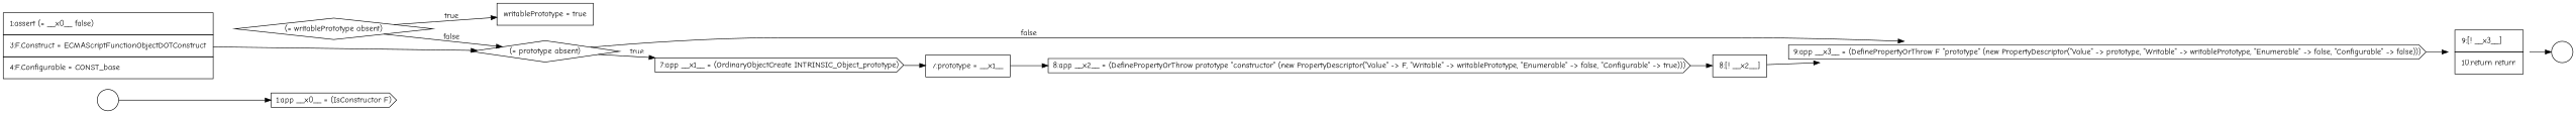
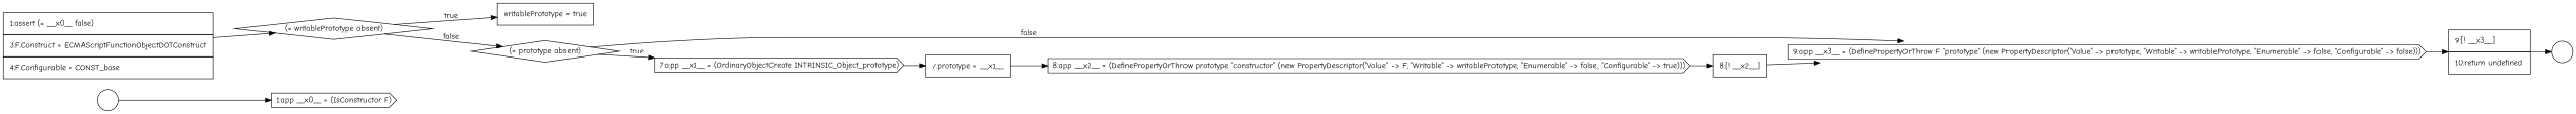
  digraph {
    fontname="Comic Neue"
    rankdir=LR
    node [color=black fillcolor=white fontname="Comic Neue" shape=none style=filled]
    edge [color=black fontname="Comic Neue"]
    n1 [label=<<font color="black">1:app __x0__ = (IsConstructor F)</font>> shape=cds]
    n2 [label=<<font color="black">     <table border="0" cellborder="1" cellspacing="0" cellpadding="10">       <tr><td align="left">1:assert (= __x0__ false)</td></tr>       <tr><td align="left">3:F.Construct = ECMAScriptFunctionObjectDOTConstruct</td></tr>       <tr><td align="left">4:F.Configurable = CONST_base</td></tr>     </table>   </font>> margin=0]
    n3 [label=<<font color="black">(= writablePrototype absent)</font>> shape=diamond]
    n4 [label=<<font color="black">8:app __x2__ = (DefinePropertyOrThrow prototype &quot;constructor&quot; (new PropertyDescriptor(&quot;Value&quot; -&gt; F, &quot;Writable&quot; -&gt; writablePrototype, &quot;Enumerable&quot; -&gt; false, &quot;Configurable&quot; -&gt; true)))</font>> shape=cds]
    n5 [label=<<font color="black">     <table border="0" cellborder="1" cellspacing="0" cellpadding="10">       <tr><td align="left">8:[! __x2__]</td></tr>     </table>   </font>> margin=0]
    n6 [label=<<font color="black">9:app __x3__ = (DefinePropertyOrThrow F &quot;prototype&quot; (new PropertyDescriptor(&quot;Value&quot; -&gt; prototype, &quot;Writable&quot; -&gt; writablePrototype, &quot;Enumerable&quot; -&gt; false, &quot;Configurable&quot; -&gt; false)))</font>> shape=cds]
    n7 [label=" " shape=circle]
-   n8 [label=<<font color="black">     <table border="0" cellborder="1" cellspacing="0" cellpadding="10">       <tr><td align="left">9:[! __x3__]</td></tr>       <tr><td align="left">10:return return</td></tr>     </table>   </font>> margin=0]
+   n8 [label=<<font color="black">     <table border="0" cellborder="1" cellspacing="0" cellpadding="10">       <tr><td align="left">9:[! __x3__]</td></tr>       <tr><td align="left">10:return undefined</td></tr>     </table>   </font>> margin=0]
    n9 [label=<<font color="black">7:app __x1__ = (OrdinaryObjectCreate INTRINSIC_Object_prototype)</font>> shape=cds]
    n10 [label=<<font color="black">     <table border="0" cellborder="1" cellspacing="0" cellpadding="10">       <tr><td align="left">7:prototype = __x1__</td></tr>     </table>   </font>> margin=0]
    n11 [label=<<font color="black">(= prototype absent)</font>> shape=diamond]
    n12 [label=<<font color="black">     <table border="0" cellborder="1" cellspacing="0" cellpadding="10">       <tr><td align="left">writablePrototype = true</td></tr>     </table>   </font>> margin=0]
    n13 [label=" " shape=circle]
-   n2 -> n11
+   n2 -> n3
    n3 -> n11 [label=<<font color="black">false</font>>]
    n3 -> n12 [label=<<font color="black">true</font>>]
    n4 -> n5
    n5 -> n6
    n6 -> n8
    n7 -> n1
    n8 -> n13
    n9 -> n10
    n10 -> n4
    n11 -> n6 [label=<<font color="black">false</font>>]
    n11 -> n9 [label=<<font color="black">true</font>>]
  }
